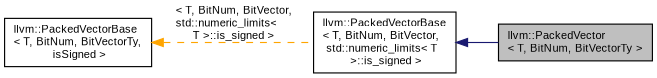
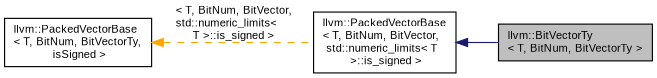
  digraph {
    rankdir=LR
    fontname="Liberation Sans"
    node [color=black fontname="Liberation Sans" fontsize=10 shape=record]
    edge [dir=back fontname="Liberation Sans" fontsize=10 labelfontname=Helvetica labelfontsize=10]
-   n1 [fillcolor=grey75 fontcolor=black height=0.2 label="llvm::PackedVector\l\< T, BitNum, BitVectorTy \>" style=filled width=0.4]
+   n1 [fillcolor=grey75 fontcolor=black height=0.2 label="llvm::BitVectorTy\l\< T, BitNum, BitVectorTy \>" style=filled width=0.4]
    n2 [height=0.2 label="llvm::PackedVectorBase\l\< T, BitNum, BitVector,\l std::numeric_limits\< T\l \>::is_signed \>" width=0.4]
    n3 [height=0.2 label="llvm::PackedVectorBase\l\< T, BitNum, BitVectorTy,\l isSigned \>" width=0.4]
    n2 -> n1 [color=midnightblue style=solid]
    n3 -> n2 [color=orange label=" \< T, BitNum, BitVector,\l std::numeric_limits\<\l T \>::is_signed \>" style=dashed]
  }
